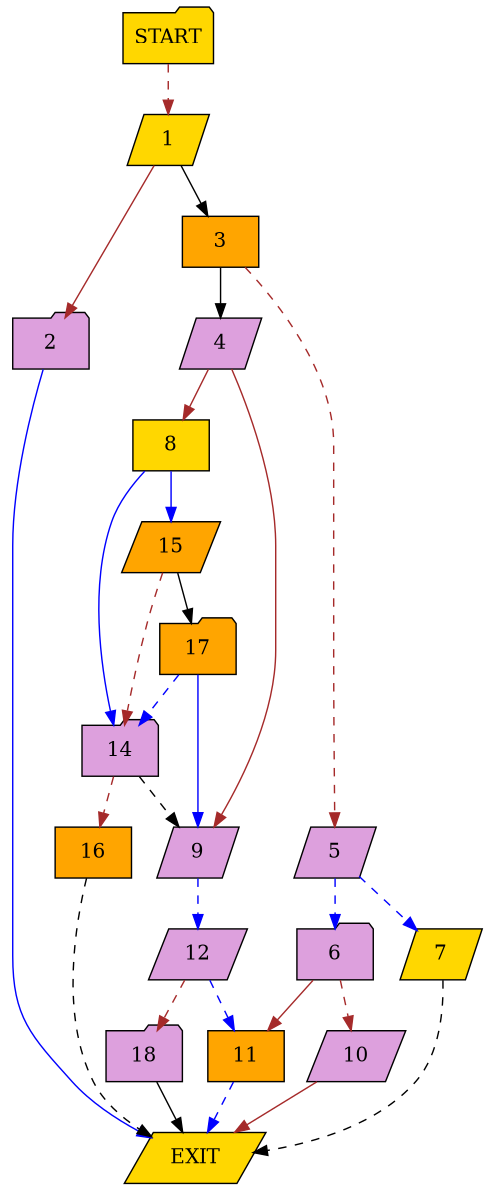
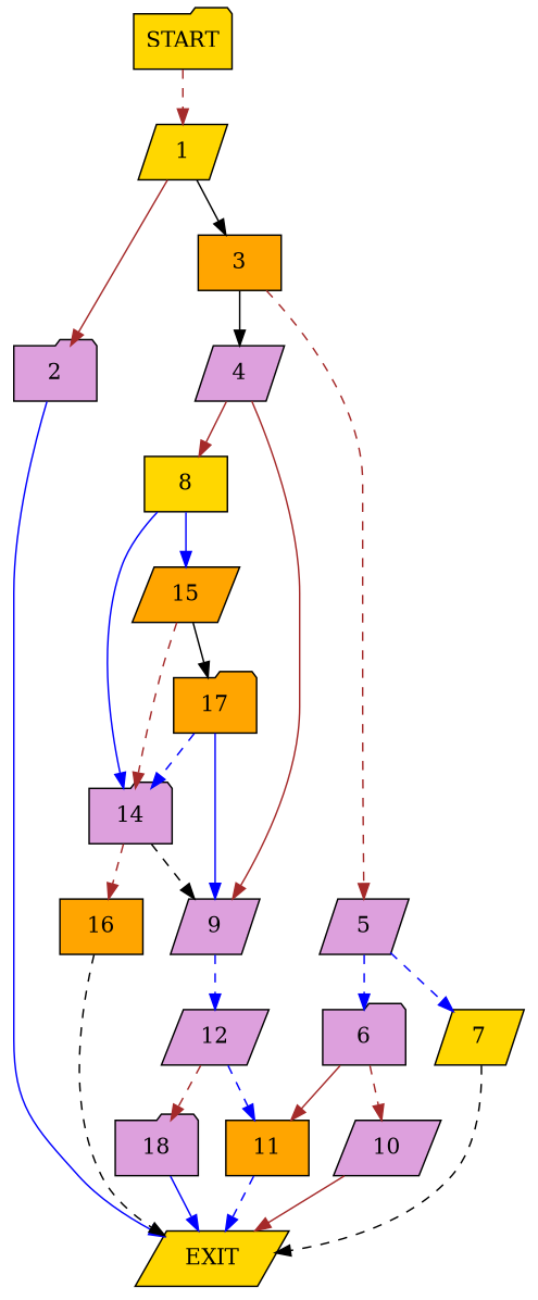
  digraph {
    node [fillcolor=plum shape=parallelogram style=filled]
    edge [color=brown style=dashed]
    n1 [fillcolor=gold label=START shape=folder]
    1 [fillcolor=gold]
    2 [shape=folder]
    3 [fillcolor=orange shape=box]
    n5 [fillcolor=gold label=EXIT]
    4
    5
    8 [fillcolor=gold shape=box]
    9
    6 [shape=folder]
    7 [fillcolor=gold]
    14 [shape=folder]
    15 [fillcolor=orange]
    12
    10
    11 [fillcolor=orange shape=box]
    16 [fillcolor=orange shape=box]
    17 [fillcolor=orange shape=folder]
    18 [shape=folder]
    n1 -> 1
    1 -> 2 [style=solid]
    1 -> 3 [color=black style=solid]
    2 -> n5 [color=blue style=solid]
    3 -> 4 [color=black style=solid]
    3 -> 5
    4 -> 8 [style=solid]
    4 -> 9 [style=solid]
    5 -> 6 [color=blue]
    5 -> 7 [color=blue]
    8 -> 14 [color=blue style=solid]
    8 -> 15 [color=blue style=solid]
    9 -> 12 [color=blue]
    6 -> 10
    6 -> 11 [style=solid]
    7 -> n5 [color=black]
    14 -> 9 [color=black]
    14 -> 16
    15 -> 14
    15 -> 17 [color=black style=solid]
    12 -> 11 [color=blue]
    12 -> 18
    10 -> n5 [style=solid]
    11 -> n5 [color=blue]
    16 -> n5 [color=black]
    17 -> 9 [color=blue style=solid]
    17 -> 14 [color=blue]
-   18 -> n5 [color=black style=solid]
+   18 -> n5 [color=blue style=solid]
  }
